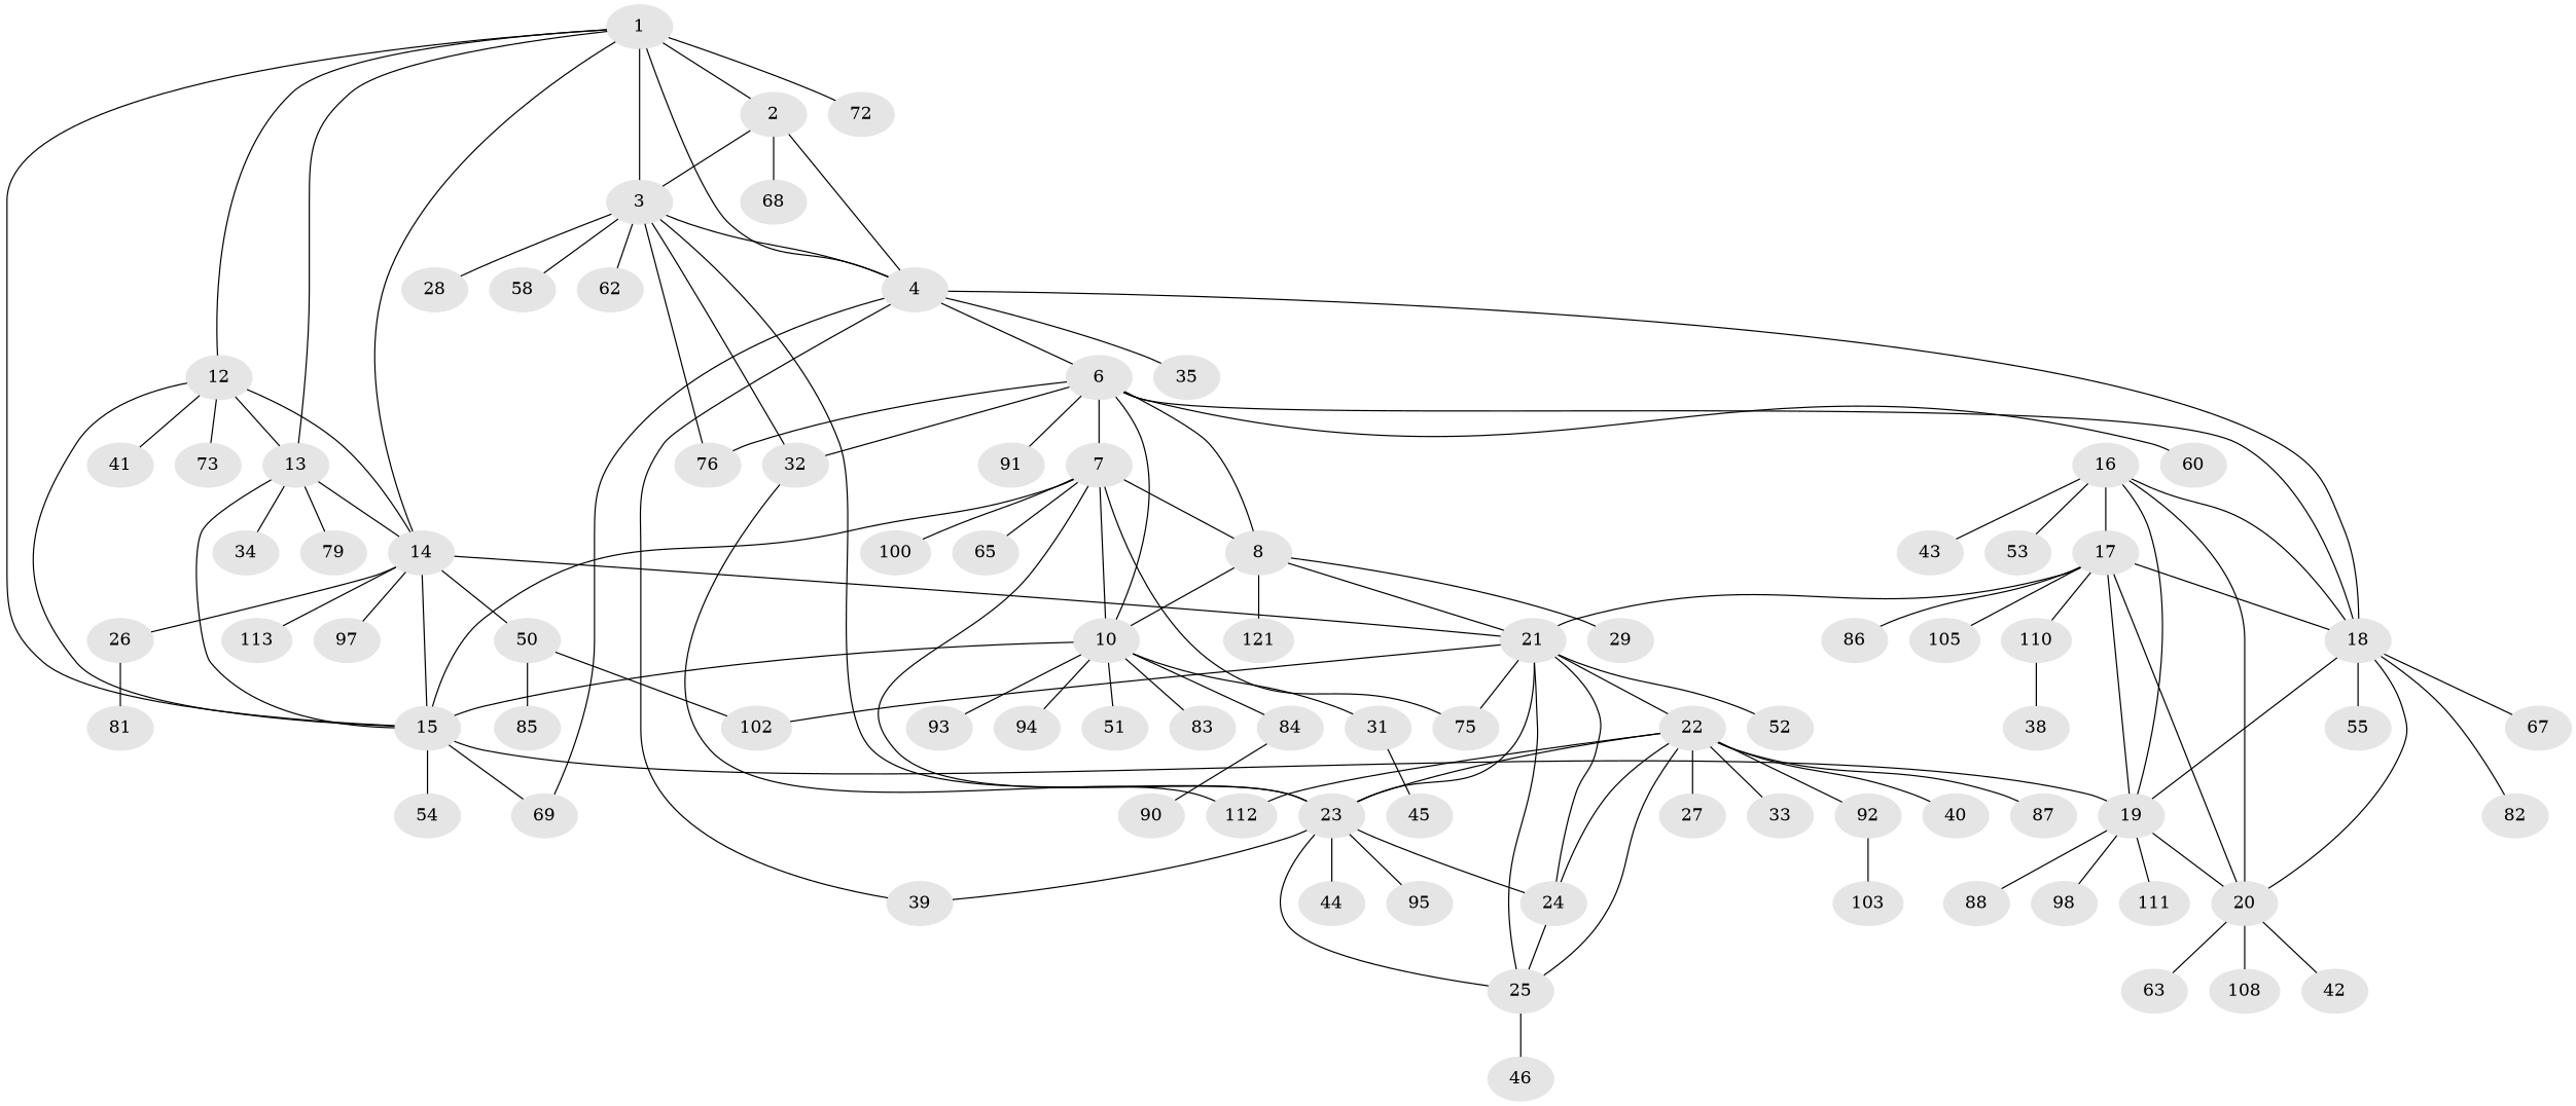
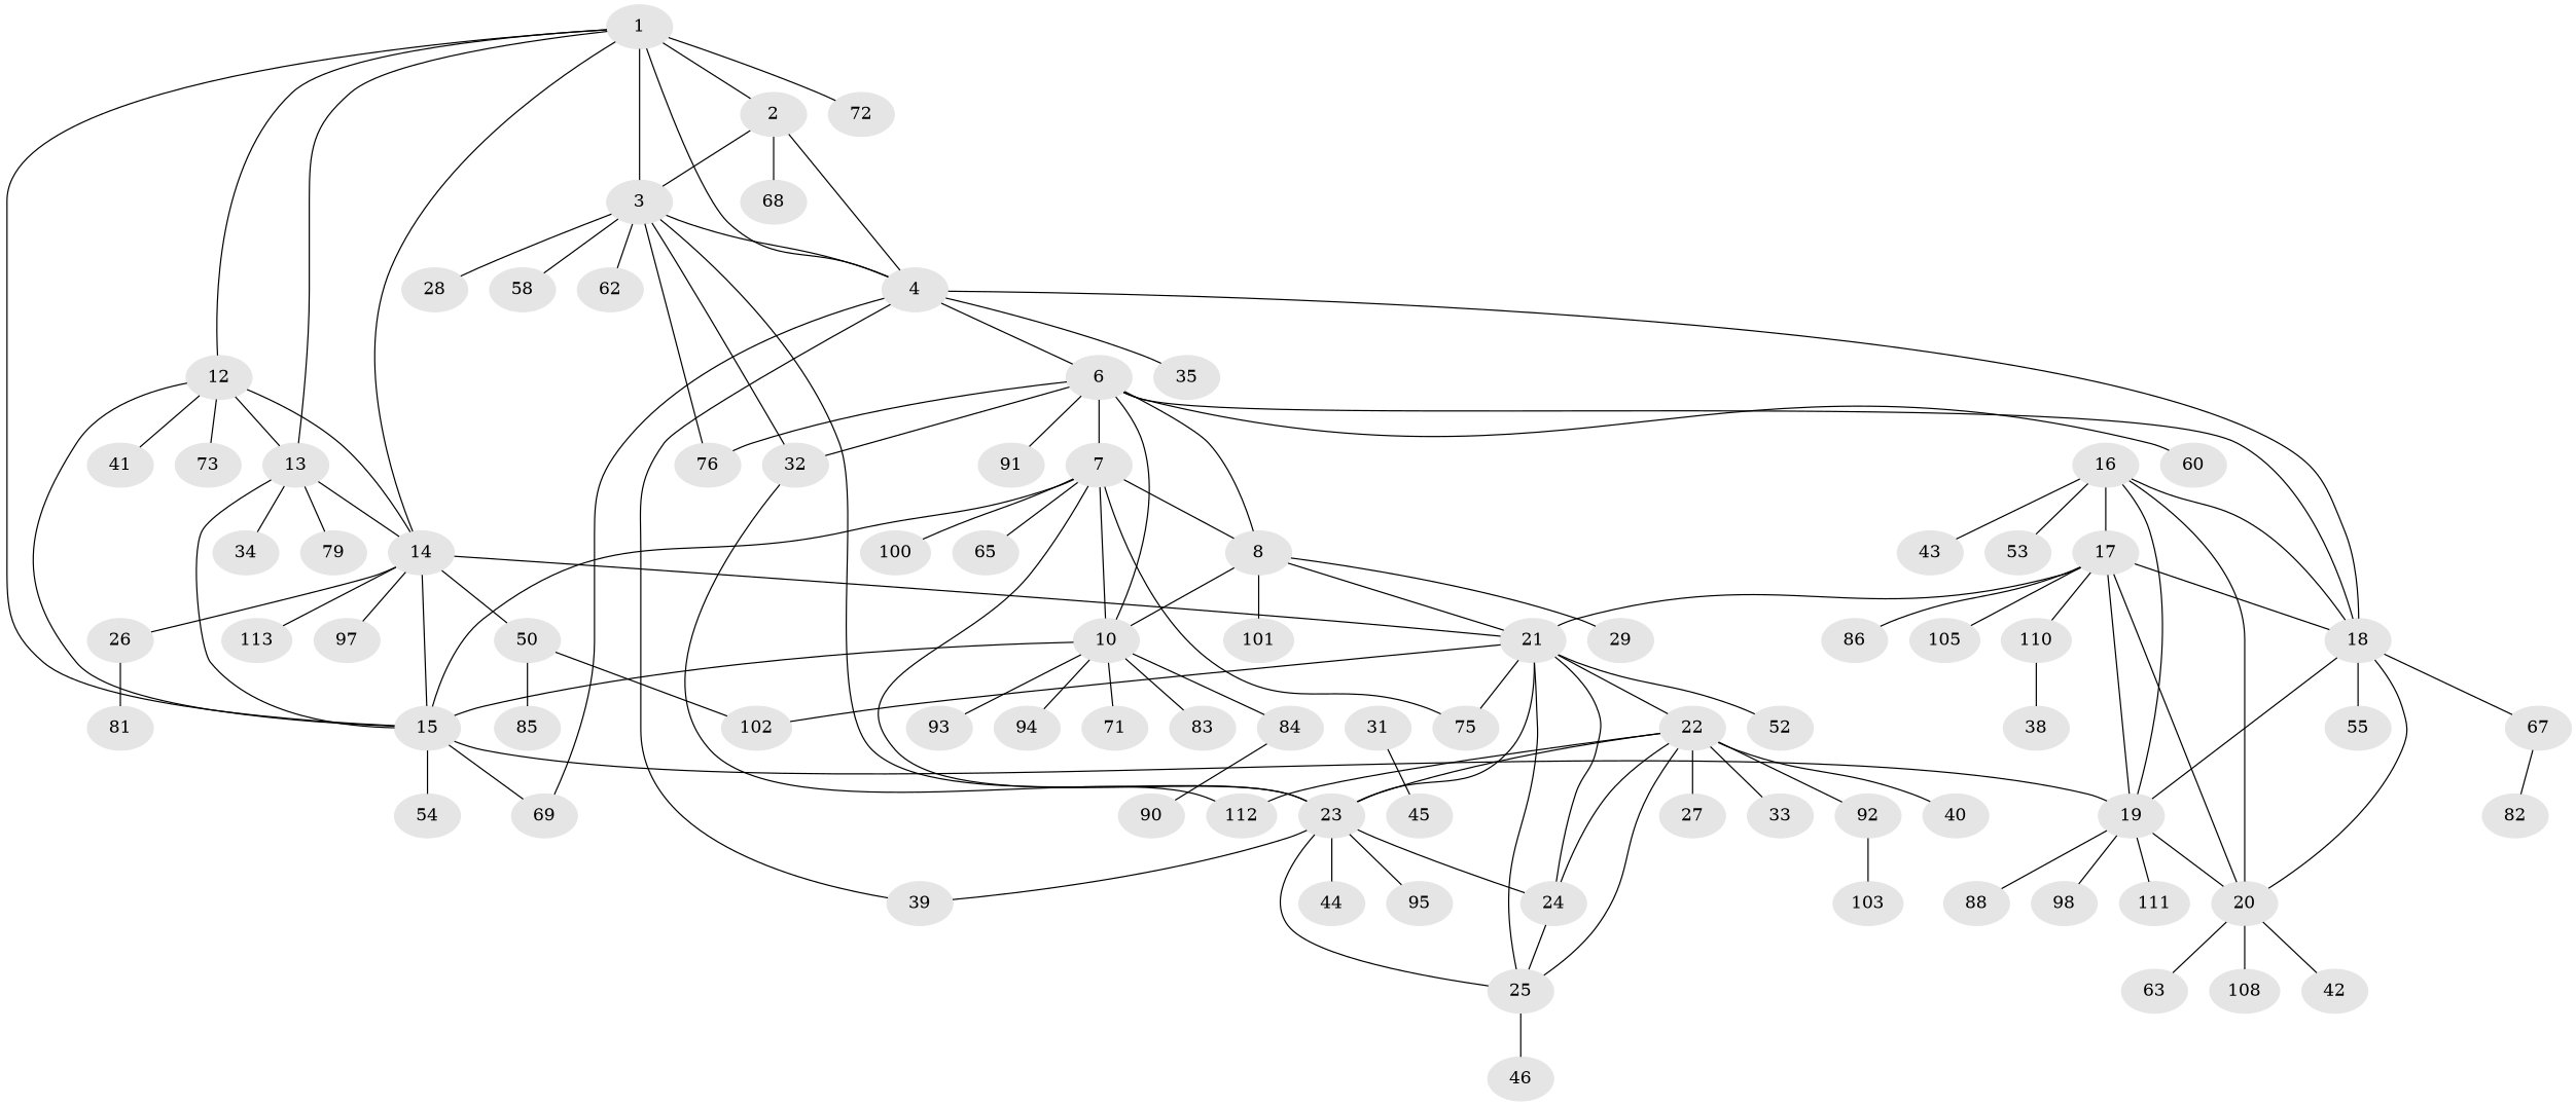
  graph {
    node [color=gray90 style=filled]
    1 [super="+11"]
    2 [super="+30"]
    3 [super="+5"]
    4 [super="+80"]
    12 [super="+36"]
    13
    14 [super="+49"]
    15 [super="+66"]
    72
    68
    23 [super="+48"]
    28
    32
    58
    62
    76
    6 [super="+78"]
    18 [super="+59"]
    35
    39
    69
    41
    73
    34 [super="+56"]
    79
    21 [super="+74"]
    26
    50 [super="+70"]
    97
    113
    19 [super="+37"]
    54
    24 [super="+47"]
    25 [super="+106"]
    44
    95
    112
    7 [super="+57"]
    8 [super="+9"]
    10 [super="+77"]
    60
    91
    20 [super="+109"]
    55
    67
    82
    100
    65
    75
    29
-   101 [label=121]
+   101
    31
-   51
+   51 [label=71]
    83
    84
    93
    94
    22 [super="+61"]
    52
    102
    45 [super="+99"]
    90
    81
    85 [super="+104"]
    88
    98
    111
    16 [super="+71"]
    17 [super="+89"]
    43
    53
    86
    105
    110
    42 [super="+96"]
    63
    108
    38 [super="+64"]
    27
    33
    40
-   87
    92
    46
    103 [super="+107"]
    1 -- 2
    1 -- 3 [weight=2]
    1 -- 4
    1 -- 12
    1 -- 13
    1 -- 14
    1 -- 15
    1 -- 72
    2 -- 3 [weight=2]
    2 -- 4
    2 -- 68
    3 -- 4 [weight=2]
    3 -- 23
    3 -- 28
    3 -- 32
    3 -- 58
    3 -- 62
    3 -- 76
    4 -- 6
    4 -- 18
    4 -- 35
    4 -- 39
    4 -- 69
    12 -- 13
    12 -- 14
    12 -- 15
    12 -- 41
    12 -- 73
    13 -- 14
    13 -- 15
    13 -- 34
    13 -- 79
    14 -- 15
    14 -- 21
    14 -- 26
    14 -- 50
    14 -- 97
    14 -- 113
    15 -- 69
    15 -- 19
    15 -- 54
    23 -- 39
    23 -- 24
    23 -- 25
    23 -- 44
    23 -- 95
    32 -- 112
    6 -- 32
    6 -- 76
    6 -- 18
    6 -- 7
    6 -- 8 [weight=2]
    6 -- 10
    6 -- 60
    6 -- 91
    18 -- 19
    18 -- 20
    18 -- 55
    18 -- 67
-   18 -- 82
+   67 -- 82
    21 -- 23
    21 -- 24
    21 -- 25
    21 -- 75
    21 -- 22
    21 -- 52
    21 -- 102
    26 -- 81
    50 -- 102
    50 -- 85
    19 -- 20
    19 -- 88
    19 -- 98
    19 -- 111
    24 -- 25
    25 -- 46
    7 -- 15
    7 -- 23
    7 -- 8 [weight=2]
    7 -- 10
    7 -- 100
    7 -- 65
    7 -- 75
    8 -- 21
    8 -- 10 [weight=2]
    8 -- 29
    8 -- 101
    10 -- 15
-   10 -- 31
    10 -- 51
    10 -- 83
    10 -- 84
    10 -- 93
    10 -- 94
    20 -- 42
    20 -- 63
    20 -- 108
    31 -- 45
    84 -- 90
    22 -- 23
    22 -- 24
    22 -- 25
    22 -- 112
    22 -- 27
    22 -- 33
    22 -- 40
-   22 -- 87
    22 -- 92
    16 -- 18
    16 -- 19
    16 -- 20
    16 -- 17
    16 -- 43
    16 -- 53
    17 -- 18
    17 -- 21
    17 -- 19
    17 -- 20
    17 -- 86
    17 -- 105
    17 -- 110
    110 -- 38
    92 -- 103
  }
